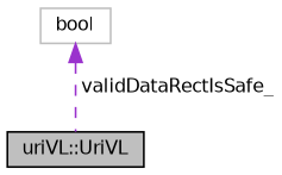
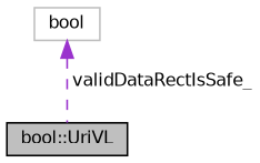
  digraph {
    node [fontname=Helvetica fontsize=10 shape=record style=filled]
-   n1 [color=black fillcolor=grey75 fontcolor=black height=0.2 label="uriVL::UriVL" width=0.4]
+   n1 [color=black fillcolor=grey75 fontcolor=black height=0.2 label="bool::UriVL" width=0.4]
    n2 [color=grey75 fillcolor=white height=0.2 label=bool width=0.4]
    n2 -> n1 [color=darkorchid3 dir=back fontname=Helvetica fontsize=10 label=" validDataRectIsSafe_" labelfontname=Helvetica labelfontsize=10 style=dashed]
  }
